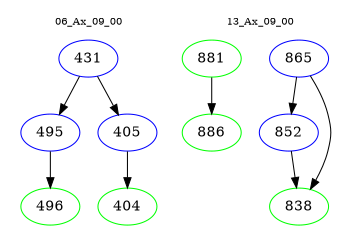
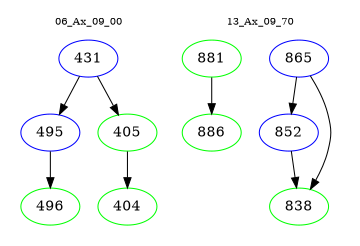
  digraph {
    node [color=blue]
    edge [color=black]
    n1 [label=431]
    n2 [label=495]
-   n3 [label=405]
+   n3 [color=green label=405]
    n4 [color=green label=496]
    n5 [color=green label=404]
    n6 [label=865]
    n7 [label=852]
    n8 [color=green label=881]
    n9 [color=green label=838]
    n10 [color=green label=886]
    subgraph cluster_1 {
      color=white
      fontsize=10
      label="06_Ax_09_00"
      n1
      n2
      n3
      n4
      n5
    }
    subgraph cluster_2 {
      color=white
      fontsize=10
-     label="13_Ax_09_00"
+     label="13_Ax_09_70"
      n6
      n7
      n8
      n9
      n10
    }
    n1 -> n2
    n1 -> n3
    n2 -> n4
    n3 -> n5
    n6 -> n7
    n6 -> n9
    n7 -> n9
    n8 -> n10
  }
